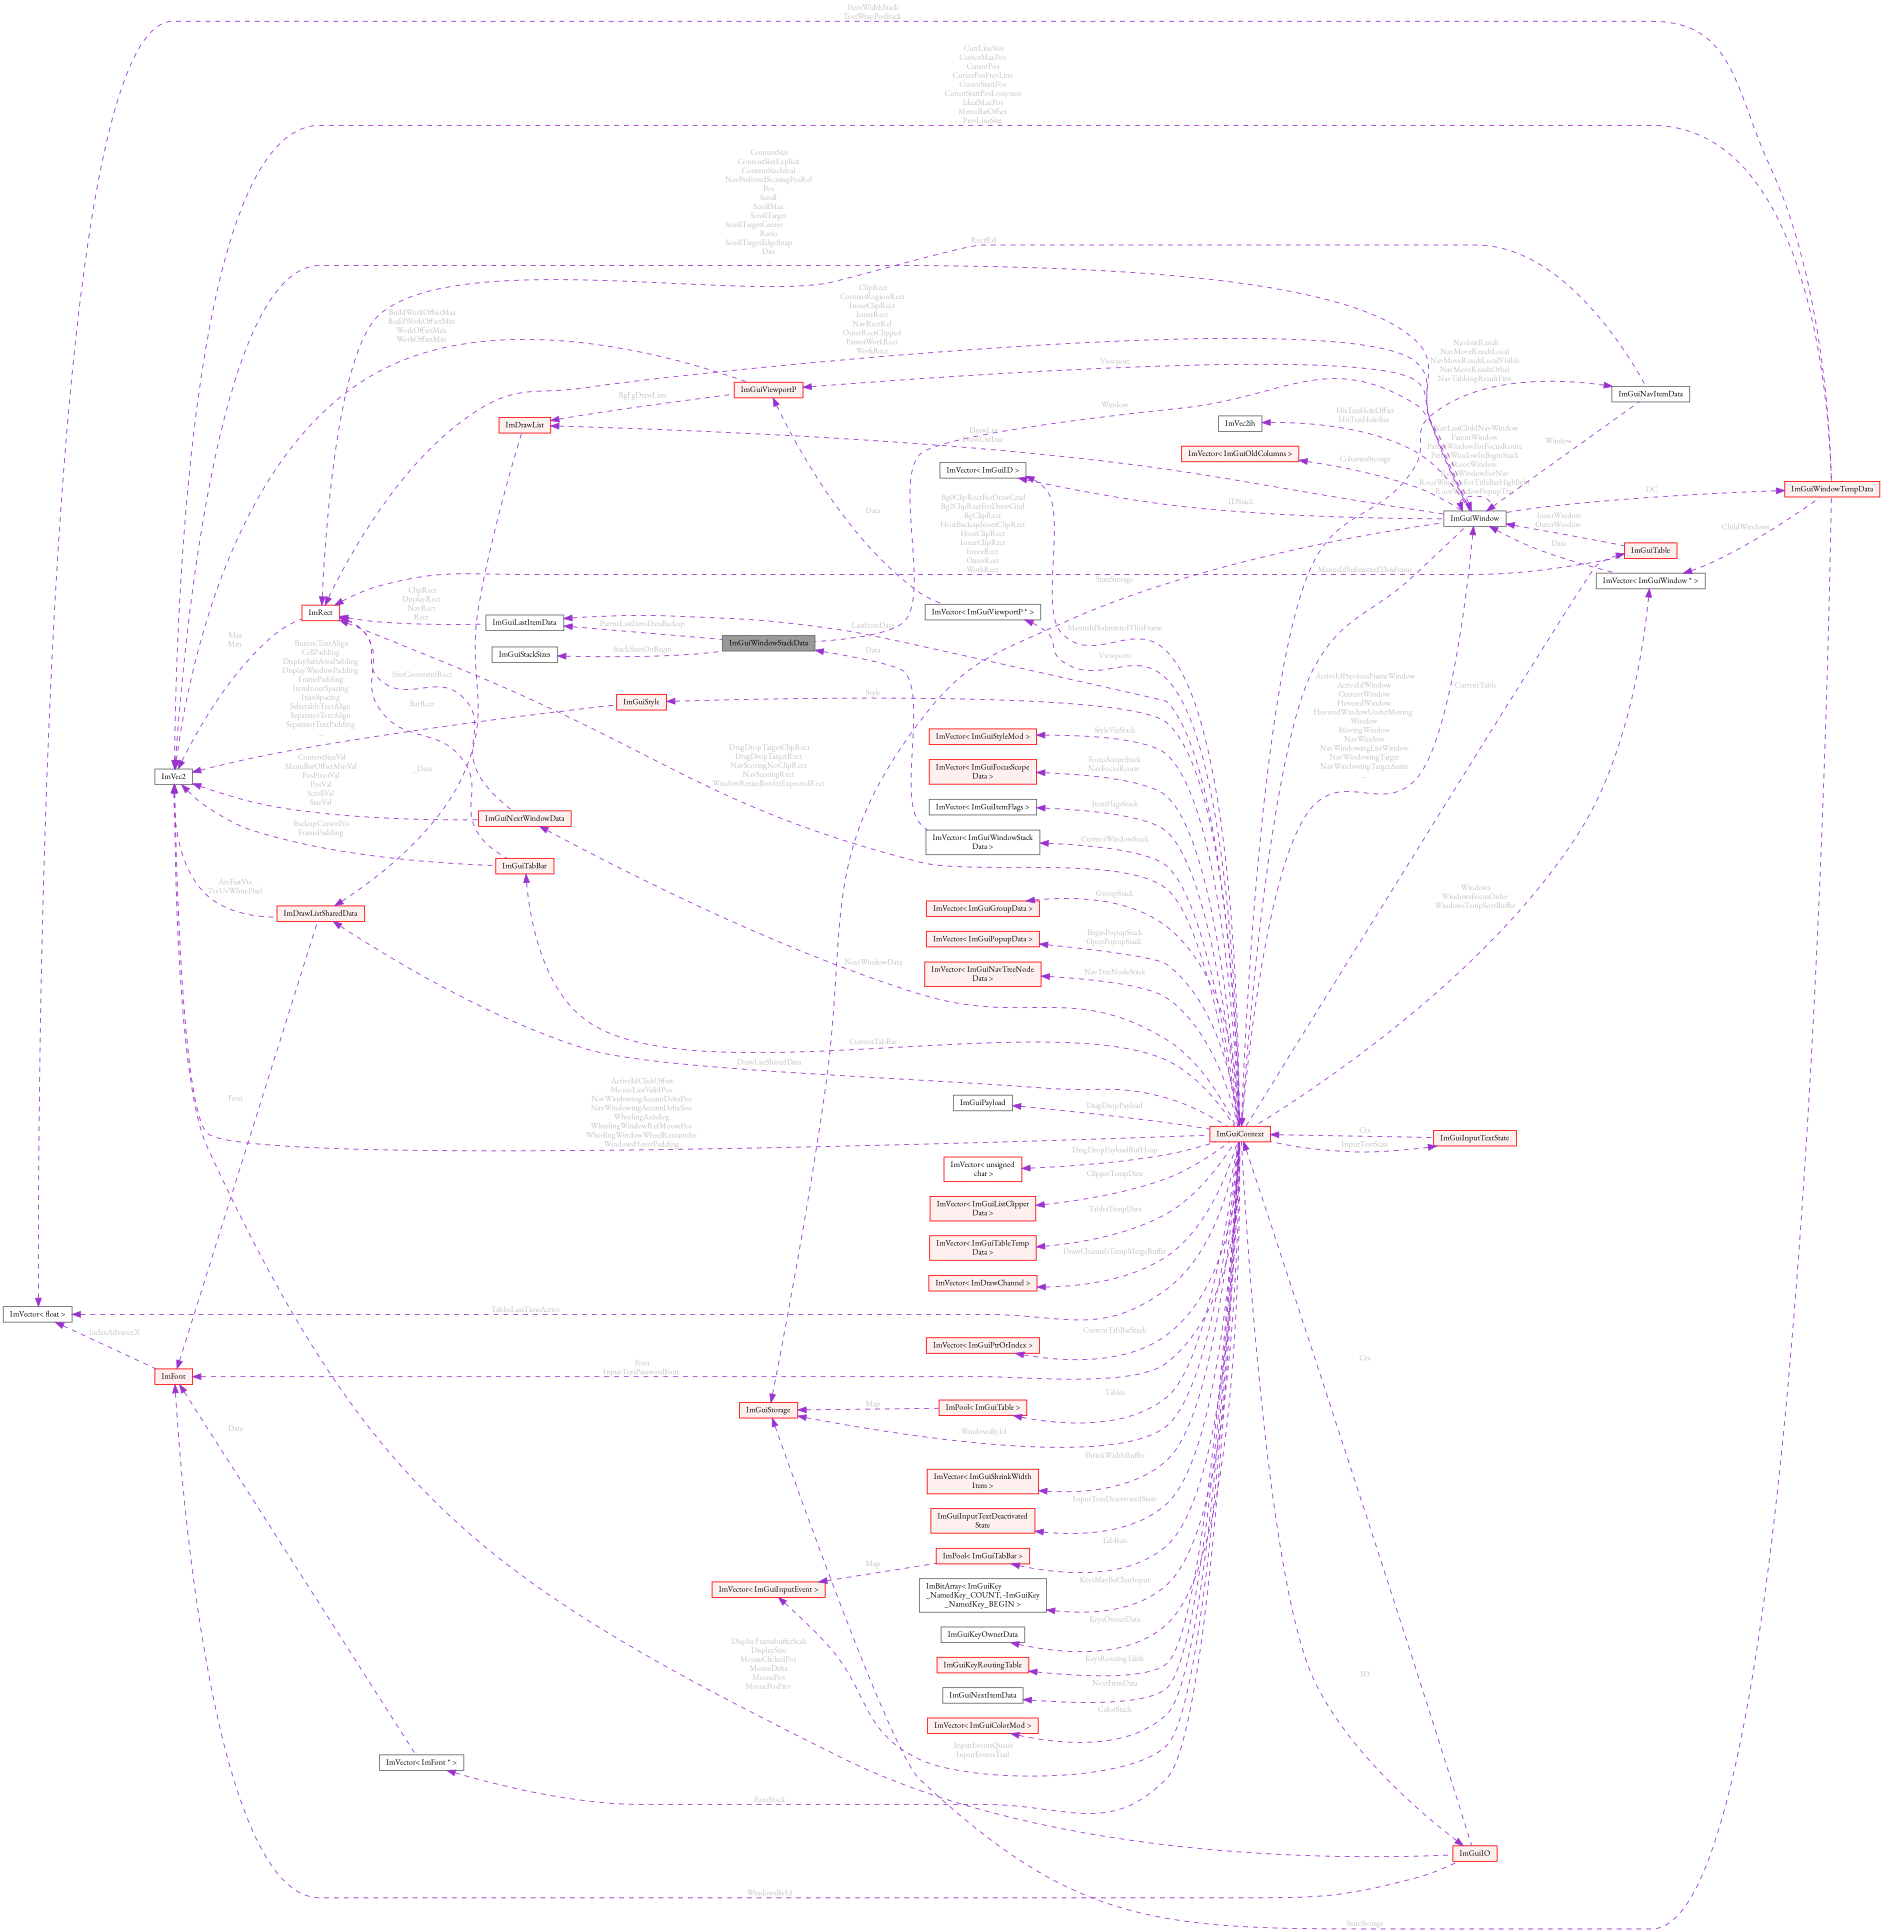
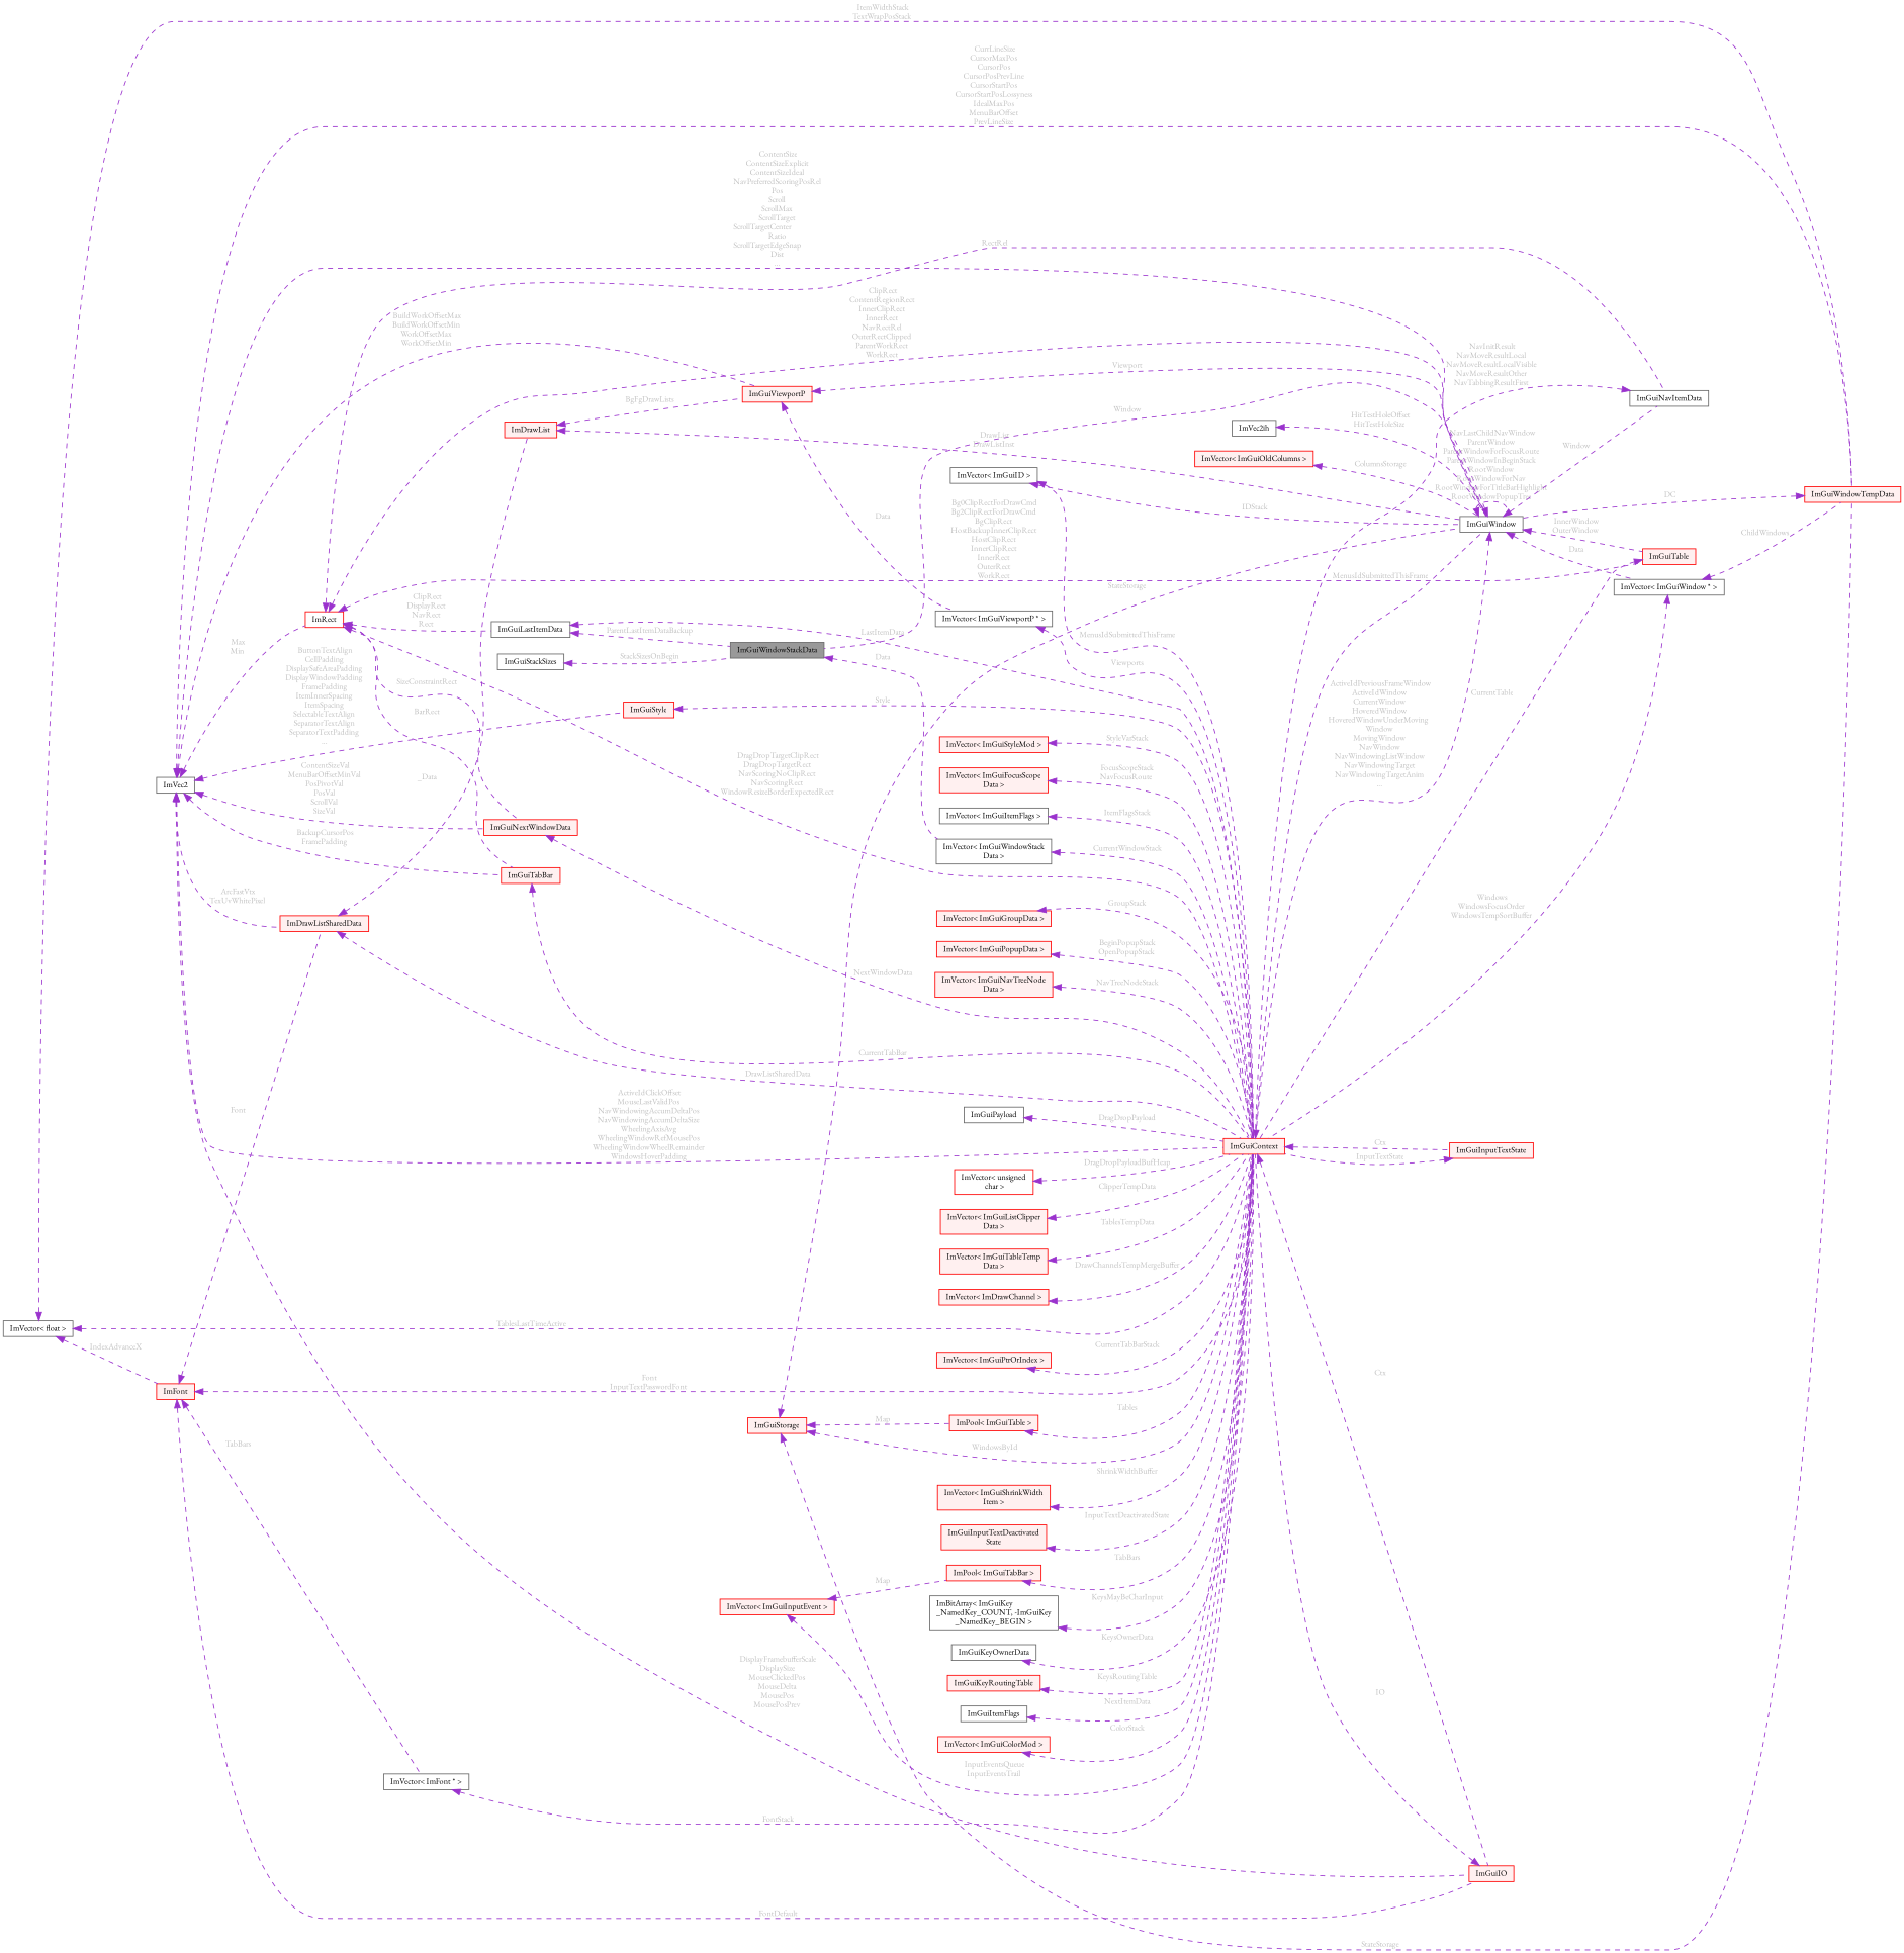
  digraph {
    fontname="EB Garamond"
    rankdir=LR
    node [color=red fillcolor="#FFF0F0" fontname="EB Garamond" fontsize=10 shape=box style=filled]
    edge [color=darkorchid3 dir=back fontcolor=grey fontname="EB Garamond" fontsize=10 labelfontname=Helvetica labelfontsize=10 style=dashed]
    n1 [color=gray40 fillcolor=grey60 fontcolor=black height=0.2 label=ImGuiWindowStackData width=0.4]
    n2 [color=gray40 fillcolor=white height=0.2 label="ImVector\< ImGuiWindowStack\lData \>" width=0.4]
    n3 [height=0.2 label=ImGuiContext width=0.4]
    n4 [color=gray40 fillcolor=white height=0.2 label=ImGuiWindow width=0.4]
    n5 [color=gray40 fillcolor=white height=0.2 label="ImVector\< ImGuiWindow * \>" width=0.4]
    n6 [color=gray40 fillcolor=white height=0.2 label=ImGuiNavItemData width=0.4]
    n7 [height=0.2 label=ImGuiTable width=0.4]
    n8 [height=0.2 label=ImGuiIO width=0.4]
    n9 [height=0.2 label=ImGuiInputTextState width=0.4]
    n10 [height=0.2 label=ImGuiWindowTempData width=0.4]
    n11 [color=gray40 fillcolor=white height=0.2 label=ImVec2 width=0.4]
    n12 [height=0.2 label=ImGuiStyle width=0.4]
    n13 [height=0.2 label=ImDrawListSharedData width=0.4]
    n14 [fillcolor=white height=0.2 label=ImRect width=0.4]
    n15 [height=0.2 label=ImGuiNextWindowData width=0.4]
    n16 [height=0.2 label=ImGuiViewportP width=0.4]
    n17 [height=0.2 label=ImGuiTabBar width=0.4]
    n18 [height=0.2 label=ImDrawList width=0.4]
    n19 [color=gray40 fillcolor=white height=0.2 label=ImGuiLastItemData width=0.4]
    n20 [color=gray40 fillcolor=white height=0.2 label="ImVector\< ImGuiViewportP * \>" width=0.4]
    n21 [height=0.2 label=ImFont width=0.4]
    n22 [color=gray40 fillcolor=white height=0.2 label="ImVector\< ImFont * \>" width=0.4]
    n23 [color=gray40 fillcolor=white height=0.2 label="ImVector\< float \>" width=0.4]
    n24 [height=0.2 label="ImVector\< ImGuiInputEvent \>" width=0.4]
    n25 [height=0.2 label="ImPool\< ImGuiTabBar \>" width=0.4]
    n26 [height=0.2 label=ImGuiStorage width=0.4]
    n27 [height=0.2 label="ImPool\< ImGuiTable \>" width=0.4]
    n28 [color=gray40 fillcolor=white height=0.2 label="ImBitArray\< ImGuiKey\l_NamedKey_COUNT, -ImGuiKey\l_NamedKey_BEGIN \>" width=0.4]
    n29 [color=gray40 fillcolor=white height=0.2 label=ImGuiKeyOwnerData width=0.4]
    n30 [height=0.2 label=ImGuiKeyRoutingTable width=0.4]
-   n31 [color=gray40 fillcolor=white height=0.2 label=ImGuiNextItemData width=0.4]
+   n31 [color=gray40 fillcolor=white height=0.2 label=ImGuiItemFlags width=0.4]
    n32 [height=0.2 label="ImVector\< ImGuiColorMod \>" width=0.4]
    n33 [height=0.2 label="ImVector\< ImGuiStyleMod \>" width=0.4]
    n34 [height=0.2 label="ImVector\< ImGuiFocusScope\lData \>" width=0.4]
    n35 [color=gray40 fillcolor=white height=0.2 label="ImVector\< ImGuiItemFlags \>" width=0.4]
    n36 [height=0.2 label="ImVector\< ImGuiGroupData \>" width=0.4]
    n37 [height=0.2 label="ImVector\< ImGuiPopupData \>" width=0.4]
    n38 [height=0.2 label="ImVector\< ImGuiNavTreeNode\lData \>" width=0.4]
    n39 [color=gray40 fillcolor=white height=0.2 label=ImGuiPayload width=0.4]
    n40 [fillcolor=white height=0.2 label="ImVector\< unsigned\l char \>" width=0.4]
    n41 [height=0.2 label="ImVector\< ImGuiListClipper\lData \>" width=0.4]
    n42 [height=0.2 label="ImVector\< ImGuiTableTemp\lData \>" width=0.4]
    n43 [height=0.2 label="ImVector\< ImDrawChannel \>" width=0.4]
    n44 [height=0.2 label="ImVector\< ImGuiPtrOrIndex \>" width=0.4]
    n45 [height=0.2 label="ImVector\< ImGuiShrinkWidth\lItem \>" width=0.4]
    n46 [height=0.2 label="ImGuiInputTextDeactivated\lState" width=0.4]
    n47 [color=gray40 fillcolor=white height=0.2 label="ImVector\< ImGuiID \>" width=0.4]
    n48 [color=gray40 fillcolor=white height=0.2 label=ImVec2ih width=0.4]
    n49 [height=0.2 label="ImVector\< ImGuiOldColumns \>" width=0.4]
    n50 [color=gray40 fillcolor=white height=0.2 label=ImGuiStackSizes width=0.4]
    n1 -> n2 [label=" Data"]
    n2 -> n3 [label=" CurrentWindowStack"]
    n3 -> n4 [label=" MenusIdSubmittedThisFrame"]
    n3 -> n8 [label=" Ctx"]
    n3 -> n9 [label=" Ctx"]
    n4 -> n1 [label=" Window"]
    n4 -> n3 [label=" ActiveIdPreviousFrameWindow\nActiveIdWindow\nCurrentWindow\nHoveredWindow\nHoveredWindowUnderMoving\lWindow\nMovingWindow\nNavWindow\nNavWindowingListWindow\nNavWindowingTarget\nNavWindowingTargetAnim\n..."]
    n4 -> n4 [label=" NavLastChildNavWindow\nParentWindow\nParentWindowForFocusRoute\nParentWindowInBeginStack\nRootWindow\nRootWindowForNav\nRootWindowForTitleBarHighlight\nRootWindowPopupTree"]
    n4 -> n5 [label=" Data"]
    n4 -> n6 [label=" Window"]
    n4 -> n7 [label=" InnerWindow\nOuterWindow"]
    n5 -> n3 [label=" Windows\nWindowsFocusOrder\nWindowsTempSortBuffer"]
    n5 -> n10 [label=" ChildWindows"]
    n6 -> n3 [label=" NavInitResult\nNavMoveResultLocal\nNavMoveResultLocalVisible\nNavMoveResultOther\nNavTabbingResultFirst"]
    n7 -> n3 [label=" CurrentTable"]
    n8 -> n3 [label=" IO"]
    n9 -> n3 [label=" InputTextState"]
    n10 -> n4 [label=" DC"]
    n11 -> n3 [label=" ActiveIdClickOffset\nMouseLastValidPos\nNavWindowingAccumDeltaPos\nNavWindowingAccumDeltaSize\nWheelingAxisAvg\nWheelingWindowRefMousePos\nWheelingWindowWheelRemainder\nWindowsHoverPadding"]
    n11 -> n4 [label=" ContentSize\nContentSizeExplicit\nContentSizeIdeal\nNavPreferredScoringPosRel\nPos\nScroll\nScrollMax\nScrollTarget\nScrollTargetCenter\lRatio\nScrollTargetEdgeSnap\lDist\n..."]
    n11 -> n8 [label=" DisplayFramebufferScale\nDisplaySize\nMouseClickedPos\nMouseDelta\nMousePos\nMousePosPrev"]
    n11 -> n10 [label=" CurrLineSize\nCursorMaxPos\nCursorPos\nCursorPosPrevLine\nCursorStartPos\nCursorStartPosLossyness\nIdealMaxPos\nMenuBarOffset\nPrevLineSize"]
    n11 -> n12 [label=" ButtonTextAlign\nCellPadding\nDisplaySafeAreaPadding\nDisplayWindowPadding\nFramePadding\nItemInnerSpacing\nItemSpacing\nSelectableTextAlign\nSeparatorTextAlign\nSeparatorTextPadding\n..."]
    n11 -> n13 [label=" ArcFastVtx\nTexUvWhitePixel"]
    n11 -> n14 [label=" Max\nMin"]
    n11 -> n15 [label=" ContentSizeVal\nMenuBarOffsetMinVal\nPosPivotVal\nPosVal\nScrollVal\nSizeVal"]
    n11 -> n16 [label=" BuildWorkOffsetMax\nBuildWorkOffsetMin\nWorkOffsetMax\nWorkOffsetMin"]
    n11 -> n17 [label=" BackupCursorPos\nFramePadding"]
    n12 -> n3 [label=" Style"]
    n13 -> n3 [label=" DrawListSharedData"]
    n13 -> n18 [label=" _Data"]
    n14 -> n3 [label=" DragDropTargetClipRect\nDragDropTargetRect\nNavScoringNoClipRect\nNavScoringRect\nWindowResizeBorderExpectedRect"]
    n14 -> n4 [label=" ClipRect\nContentRegionRect\nInnerClipRect\nInnerRect\nNavRectRel\nOuterRectClipped\nParentWorkRect\nWorkRect"]
    n14 -> n6 [label=" RectRel"]
    n14 -> n7 [label=" Bg0ClipRectForDrawCmd\nBg2ClipRectForDrawCmd\nBgClipRect\nHostBackupInnerClipRect\nHostClipRect\nInnerClipRect\nInnerRect\nOuterRect\nWorkRect"]
    n14 -> n15 [label=" SizeConstraintRect"]
    n14 -> n17 [label=" BarRect"]
    n14 -> n19 [label=" ClipRect\nDisplayRect\nNavRect\nRect"]
    n15 -> n3 [label=" NextWindowData"]
    n16 -> n4 [label=" Viewport"]
    n16 -> n20 [label=" Data"]
    n17 -> n3 [label=" CurrentTabBar"]
    n18 -> n4 [label=" DrawList\nDrawListInst"]
    n18 -> n16 [label=" BgFgDrawLists"]
    n19 -> n1 [label=" ParentLastItemDataBackup"]
    n19 -> n3 [label=" LastItemData"]
    n20 -> n3 [label=" Viewports"]
    n21 -> n3 [label=" Font\nInputTextPasswordFont"]
-   n21 -> n8 [label=" WindowsById"]
+   n21 -> n8 [label=" FontDefault"]
    n21 -> n13 [label=" Font"]
-   n21 -> n22 [label=" Data"]
+   n21 -> n22 [label=" TabBars"]
    n22 -> n3 [label=" FontStack"]
    n23 -> n3 [label=" TablesLastTimeActive"]
    n23 -> n10 [label=" ItemWidthStack\nTextWrapPosStack"]
    n23 -> n21 [label=" IndexAdvanceX"]
    n24 -> n3 [label=" InputEventsQueue\nInputEventsTrail"]
    n24 -> n25 [label=" Map"]
    n25 -> n3 [label=" TabBars"]
    n26 -> n3 [label=" WindowsById"]
    n26 -> n4 [label=" StateStorage"]
    n26 -> n10 [label=" StateStorage"]
    n26 -> n27 [label=" Map"]
    n27 -> n3 [label=" Tables"]
    n28 -> n3 [label=" KeysMayBeCharInput"]
    n29 -> n3 [label=" KeysOwnerData"]
    n30 -> n3 [label=" KeysRoutingTable"]
    n31 -> n3 [label=" NextItemData"]
    n32 -> n3 [label=" ColorStack"]
    n33 -> n3 [label=" StyleVarStack"]
    n34 -> n3 [label=" FocusScopeStack\nNavFocusRoute"]
    n35 -> n3 [label=" ItemFlagsStack"]
    n36 -> n3 [label=" GroupStack"]
    n37 -> n3 [label=" BeginPopupStack\nOpenPopupStack"]
    n38 -> n3 [label=" NavTreeNodeStack"]
    n39 -> n3 [label=" DragDropPayload"]
    n40 -> n3 [label=" DragDropPayloadBufHeap"]
    n41 -> n3 [label=" ClipperTempData"]
    n42 -> n3 [label=" TablesTempData"]
    n43 -> n3 [label=" DrawChannelsTempMergeBuffer"]
    n44 -> n3 [label=" CurrentTabBarStack"]
    n45 -> n3 [label=" ShrinkWidthBuffer"]
    n46 -> n3 [label=" InputTextDeactivatedState"]
    n47 -> n3 [label=" MenusIdSubmittedThisFrame"]
    n47 -> n4 [label=" IDStack"]
    n48 -> n4 [label=" HitTestHoleOffset\nHitTestHoleSize"]
    n49 -> n4 [label=" ColumnsStorage"]
    n50 -> n1 [label=" StackSizesOnBegin"]
  }
